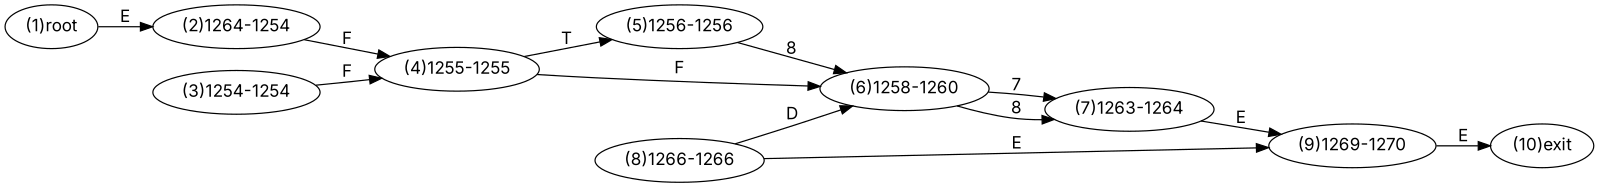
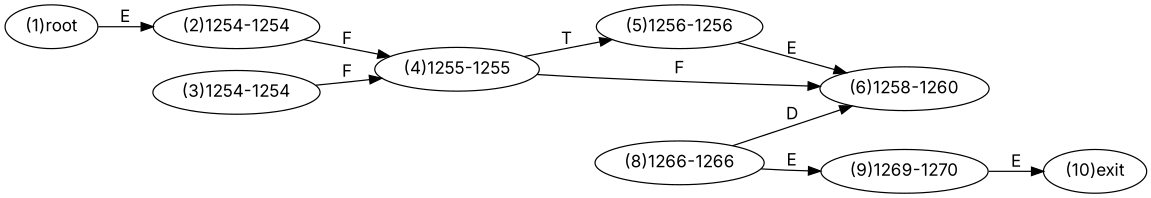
  digraph {
    fontname=Inter
    rankdir=LR
    node [fontname=Inter]
    edge [fontname=Inter]
    n1 [label="(1)root"]
-   n2 [label="(2)1264-1254"]
+   n2 [label="(2)1254-1254"]
    n3 [label="(4)1255-1255"]
    n4 [label="(3)1254-1254"]
    n5 [label="(5)1256-1256"]
    n6 [label="(6)1258-1260"]
-   n7 [label="(7)1263-1264"]
    n8 [label="(9)1269-1270"]
    n9 [label="(8)1266-1266"]
    n10 [label="(10)exit"]
    n1 -> n2 [label=E]
    n2 -> n3 [label=F]
    n3 -> n5 [label=T]
    n3 -> n6 [label=F]
    n4 -> n3 [label=F]
-   n5 -> n6 [label=8]
-   n6 -> n7 [label=7]
-   n6 -> n7 [label=8]
-   n7 -> n8 [label=E]
+   n5 -> n6 [label=E]
    n8 -> n10 [label=E]
    n9 -> n6 [label=D]
    n9 -> n8 [label=E]
  }
